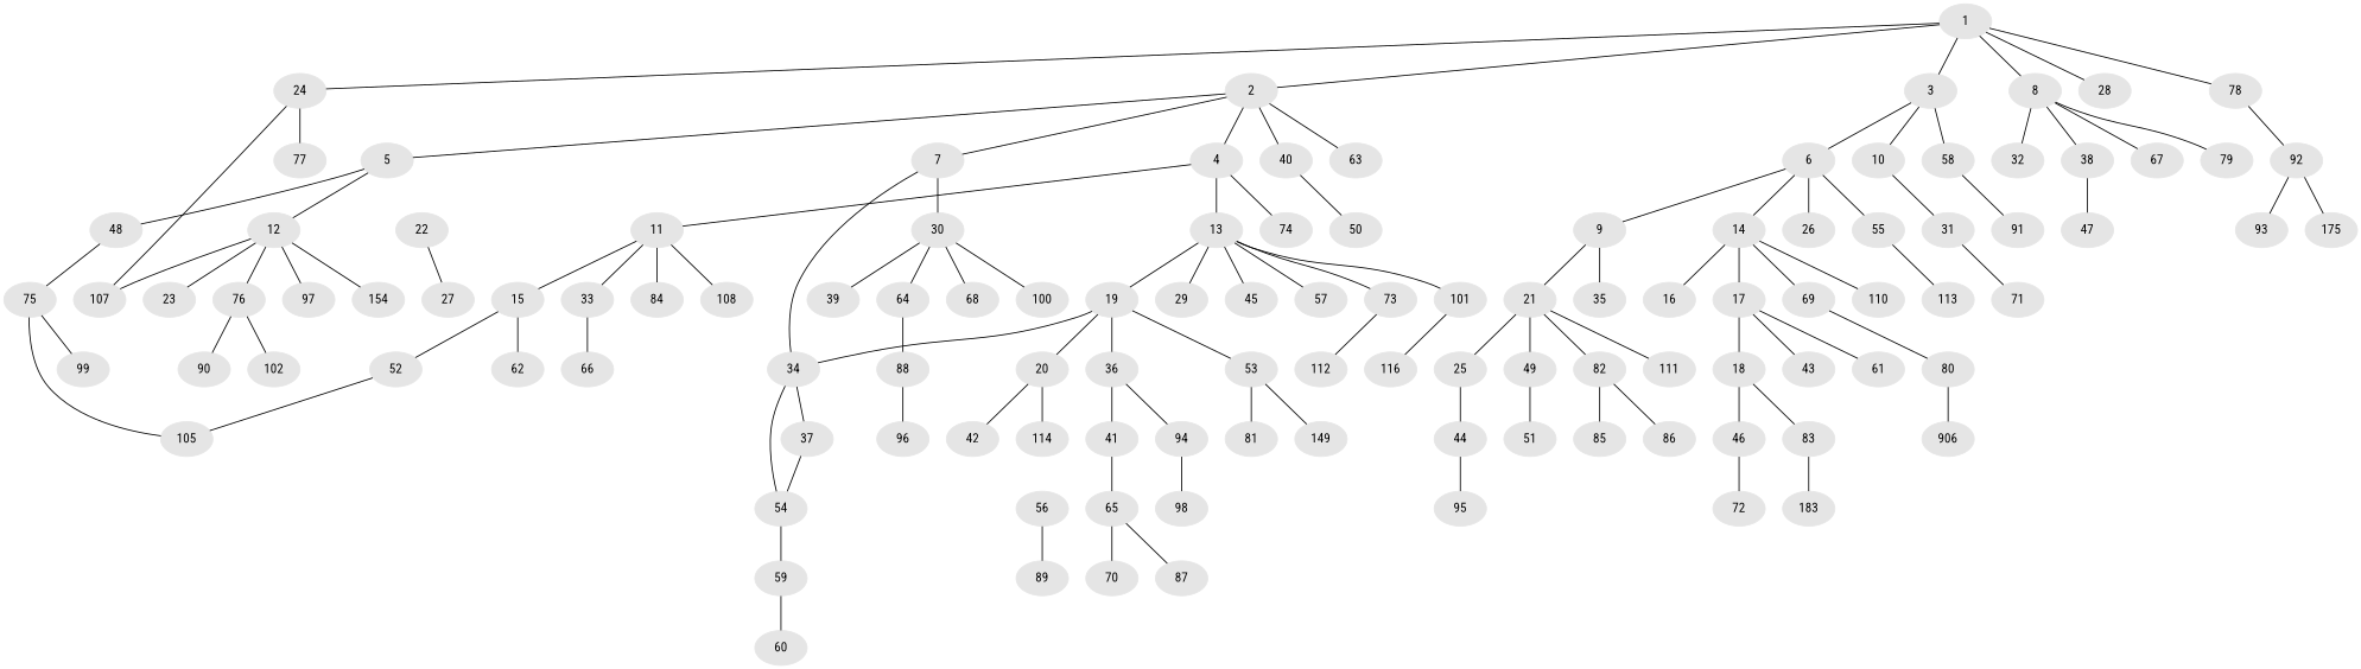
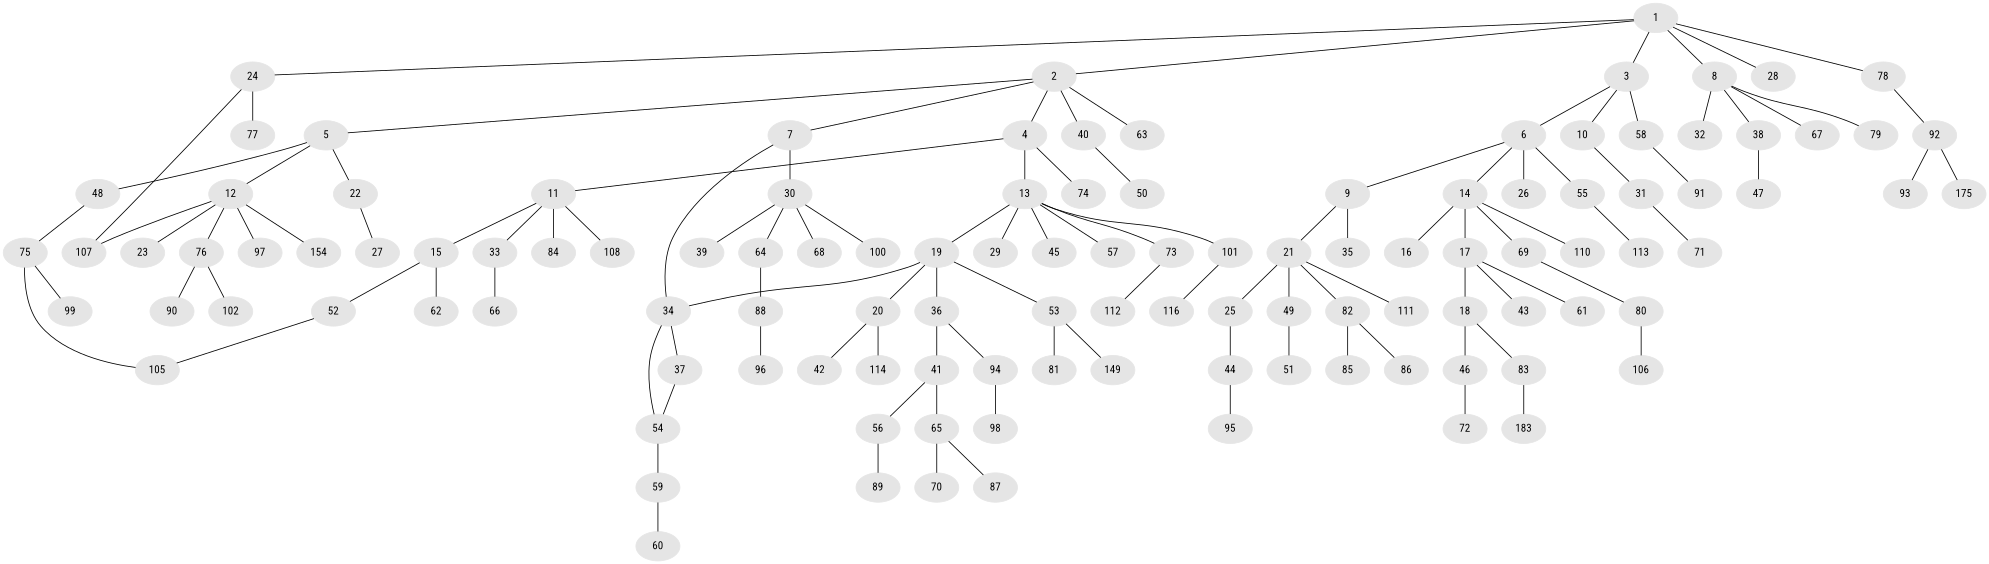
  graph {
    fontname="Roboto Condensed"
    node [color=gray90 fontname="Roboto Condensed" style=filled]
    edge [fontname="Roboto Condensed"]
    1
    2
    3
    8
    24
    28
    78
    4
    5
    7
    40
    63
    6
    10
    58
    32
    38
    67
    79
    107
    77
    92
    11
    13
    74
    12
    22
    48
    30
    34
    50
    9
    14
    26
    55
    31
    91
    15
    33
    84
    108
    19
    29
    45
    57
    73
    101
    23
    76
    97
    n51 [label=154]
    27
    75
    21
    35
    16
    17
    69
    110
    113
    39
    64
    68
    100
    37
    54
    47
    25
    49
    82
    111
    71
    52
    62
    66
    90
    102
    20
    36
    53
    112
    116
    18
    43
    61
    80
    105
    46
    83
    72
    n91 [label=183]
    42
    114
    41
    94
    81
    n97 [label=149]
    44
    51
    85
    86
    95
    88
    56
    65
    98
    59
    89
    70
    87
    99
    60
    96
-   106 [label=906]
+   106
    93
    n116 [label=175]
    1 -- 2
    1 -- 3
    1 -- 8
    1 -- 24
    1 -- 28
    1 -- 78
    2 -- 4
    2 -- 5
    2 -- 7
    2 -- 40
    2 -- 63
    3 -- 6
    3 -- 10
    3 -- 58
    8 -- 32
    8 -- 38
    8 -- 67
    8 -- 79
    24 -- 107
    24 -- 77
    78 -- 92
    4 -- 11
    4 -- 13
    4 -- 74
    5 -- 12
+   5 -- 22
    5 -- 48
    7 -- 30
    7 -- 34
    40 -- 50
    6 -- 9
    6 -- 14
    6 -- 26
    6 -- 55
    10 -- 31
    58 -- 91
    38 -- 47
    92 -- 93
    92 -- n116
    11 -- 15
    11 -- 33
    11 -- 84
    11 -- 108
    13 -- 19
    13 -- 29
    13 -- 45
    13 -- 57
    13 -- 73
    13 -- 101
    12 -- 107
    12 -- 23
    12 -- 76
    12 -- 97
    12 -- n51
    22 -- 27
    48 -- 75
    30 -- 39
    30 -- 64
    30 -- 68
    30 -- 100
    34 -- 37
    34 -- 54
    9 -- 21
    9 -- 35
    14 -- 16
    14 -- 17
    14 -- 69
    14 -- 110
    55 -- 113
    31 -- 71
    15 -- 52
    15 -- 62
    33 -- 66
    19 -- 34
    19 -- 20
    19 -- 36
    19 -- 53
    73 -- 112
    101 -- 116
    76 -- 90
    76 -- 102
    75 -- 105
    75 -- 99
    21 -- 25
    21 -- 49
    21 -- 82
    21 -- 111
    17 -- 18
    17 -- 43
    17 -- 61
    69 -- 80
    64 -- 88
    37 -- 54
    54 -- 59
    25 -- 44
    49 -- 51
    82 -- 85
    82 -- 86
    52 -- 105
    20 -- 42
    20 -- 114
    36 -- 41
    36 -- 94
    53 -- 81
    53 -- n97
    18 -- 46
    18 -- 83
    80 -- 106
    46 -- 72
    83 -- n91
+   41 -- 56
    41 -- 65
    94 -- 98
    44 -- 95
    88 -- 96
    56 -- 89
    65 -- 70
    65 -- 87
    59 -- 60
  }
